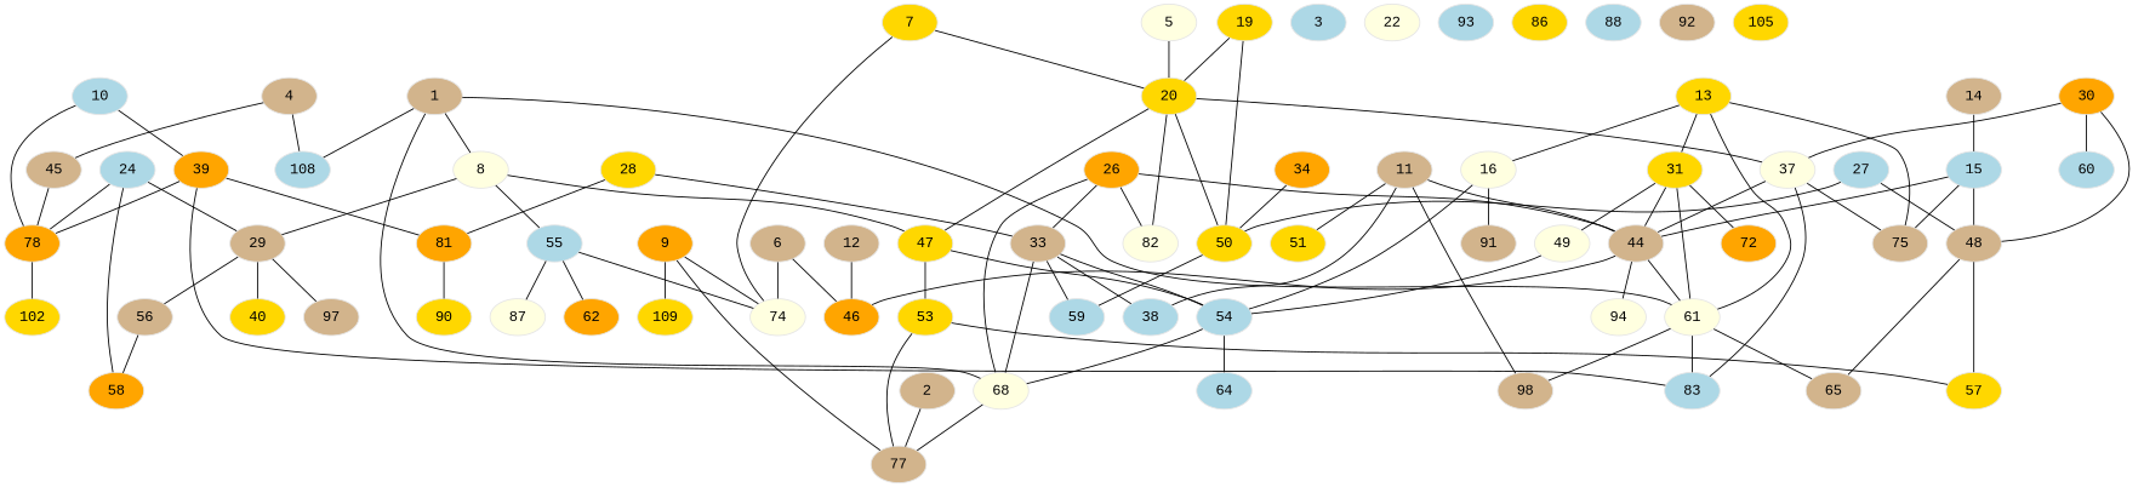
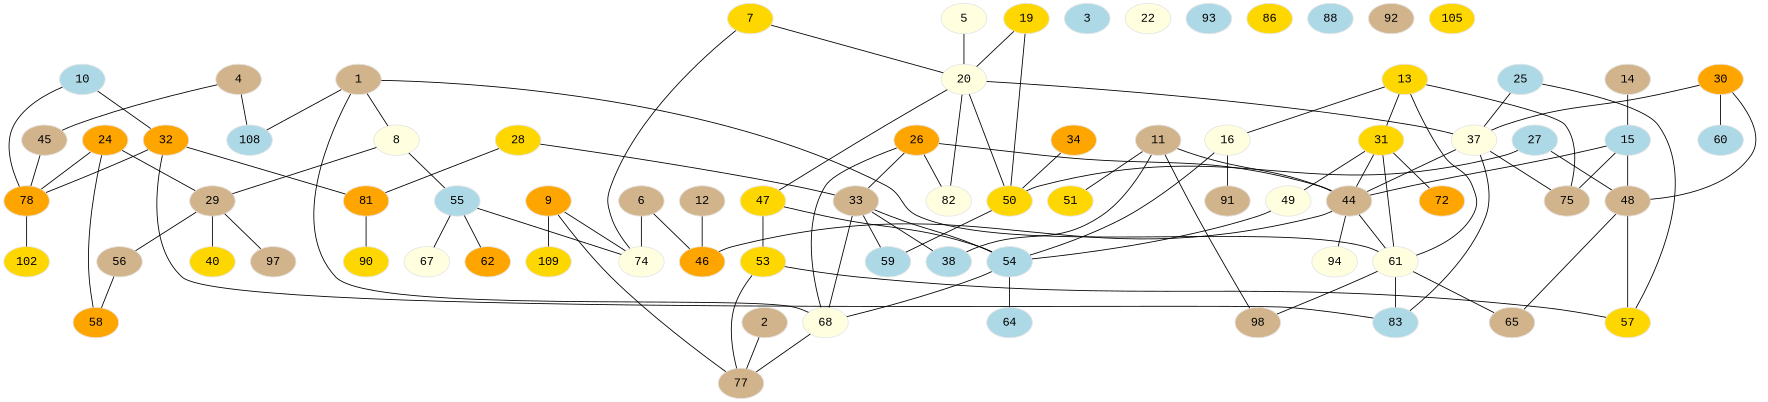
  graph {
    fontname="Liberation Mono"
    node [color=gray90 fillcolor=tan fontname="Liberation Mono" style=filled]
    edge [fontname="Liberation Mono"]
    1 [super="+36"]
    8 [fillcolor=lightyellow super="+52"]
    61 [fillcolor=lightyellow super="+93"]
    68 [fillcolor=lightyellow super="+69"]
    108 [fillcolor=lightblue]
    29 [super="+95"]
    n7 [fillcolor=lightblue label=55 super="+99"]
    47 [fillcolor=gold]
    98
    83 [fillcolor=lightblue]
    65 [super="+89"]
    77 [super="+103"]
    2
    3 [fillcolor=lightblue]
    4 [super="+55"]
    45
    78 [fillcolor=orange super="+85"]
-   20 [fillcolor=gold super="+66"]
+   20 [fillcolor=lightyellow super="+66"]
    50 [fillcolor=gold super="+101"]
    37 [fillcolor=lightyellow super="+84"]
    82 [fillcolor=lightyellow]
    5 [fillcolor=lightyellow]
    6 [super="+96"]
    46 [fillcolor=orange super="+63"]
    74 [fillcolor=lightyellow]
    7 [fillcolor=gold]
    40 [fillcolor=gold]
    56
    97
    62 [fillcolor=orange]
-   87 [fillcolor=lightyellow]
+   87 [fillcolor=lightyellow label=67]
    54 [fillcolor=lightblue super="+79"]
    53 [fillcolor=gold super="+104"]
    9 [fillcolor=orange super="+44"]
    109 [fillcolor=gold]
    10 [fillcolor=lightblue super="+32"]
-   39 [fillcolor=orange super="+106"]
+   39 [fillcolor=orange super="+106" label=32]
    81 [fillcolor=orange super="+100"]
    102 [fillcolor=gold]
    11 [super="+17"]
    38 [fillcolor=lightblue]
    n42 [label=44 super="+70"]
    51 [fillcolor=gold]
    94 [fillcolor=lightyellow]
    12 [super="+41"]
    13 [fillcolor=gold super="+21"]
    31 [fillcolor=gold super="+71"]
    75
    16 [fillcolor=lightyellow super="+107"]
    49 [fillcolor=lightyellow]
    72 [fillcolor=orange]
    15 [fillcolor=lightblue super="+18"]
    48 [super="+73"]
    14
    57 [fillcolor=gold]
    91
    64 [fillcolor=lightblue super="+76"]
    19 [fillcolor=gold]
    59 [fillcolor=lightblue super="+80"]
    22 [fillcolor=lightyellow]
    n61 [fillcolor=lightblue label=93]
-   24 [fillcolor=lightblue]
+   24 [fillcolor=orange]
    58 [fillcolor=orange]
+   25 [fillcolor=lightblue]
    33 [super="+67"]
    26 [fillcolor=orange]
    27 [fillcolor=lightblue]
    28 [fillcolor=gold]
    90 [fillcolor=gold]
    30 [fillcolor=orange super="+42"]
    60 [fillcolor=lightblue]
    34 [fillcolor=orange]
    86 [fillcolor=gold]
    88 [fillcolor=lightblue]
    92
    105 [fillcolor=gold]
    1 -- 8
    1 -- 61
    1 -- 68
    1 -- 108
    8 -- 29
    8 -- n7
-   8 -- 47
    61 -- 98
    61 -- 83
    61 -- 65
    68 -- 77
    29 -- 40
    29 -- 56
    29 -- 97
    n7 -- 74
    n7 -- 62
    n7 -- 87
    47 -- 54
    47 -- 53
    2 -- 77
    4 -- 108
    4 -- 45
    45 -- 78
    78 -- 102
    20 -- 47
    20 -- 50
    20 -- 37
    20 -- 82
    50 -- 59
    37 -- 83
    37 -- n42
    37 -- 75
    5 -- 20
    6 -- 46
    6 -- 74
    7 -- 20
    7 -- 74
    56 -- 58
    54 -- 68
    54 -- 64
    53 -- 77
    53 -- 57
    9 -- 77
    9 -- 74
    9 -- 109
    10 -- 78
    10 -- 39
    39 -- 83
    39 -- 78
    39 -- 81
    81 -- 90
    11 -- 98
    11 -- 38
    11 -- n42
    11 -- 51
    n42 -- 61
    n42 -- 46
    n42 -- 94
    12 -- 46
    13 -- 61
    13 -- 31
    13 -- 75
    13 -- 16
    31 -- 61
    31 -- n42
    31 -- 49
    31 -- 72
    16 -- 54
    16 -- 91
    49 -- 54
    15 -- n42
    15 -- 75
    15 -- 48
    48 -- 65
    48 -- 57
    14 -- 15
    19 -- 20
    19 -- 50
    24 -- 29
    24 -- 78
    24 -- 58
+   25 -- 37
+   25 -- 57
    33 -- 68
    33 -- 54
    33 -- 38
    33 -- 59
    26 -- 68
    26 -- 82
    26 -- n42
    26 -- 33
    27 -- 50
    27 -- 48
    28 -- 81
    28 -- 33
    30 -- 37
    30 -- 48
    30 -- 60
    34 -- 50
  }
